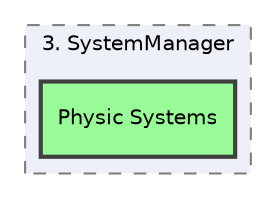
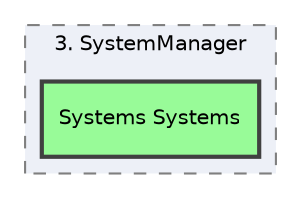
  digraph {
    compound=true
-   n1 [color=grey25 fillcolor=palegreen fontname=Helvetica fontsize=10 label="Physic Systems" shape=box style="filled,bold,"]
+   n1 [color=grey25 fillcolor=palegreen fontname=Helvetica fontsize=10 label="Systems Systems" shape=box style="filled,bold,"]
    subgraph cluster_1 {
      bgcolor="#edf0f7"
      fontname=Helvetica
      fontsize=10
      label="3. SystemManager"
      pencolor=grey50
      style="filled,dashed,"
      n1
    }
  }
